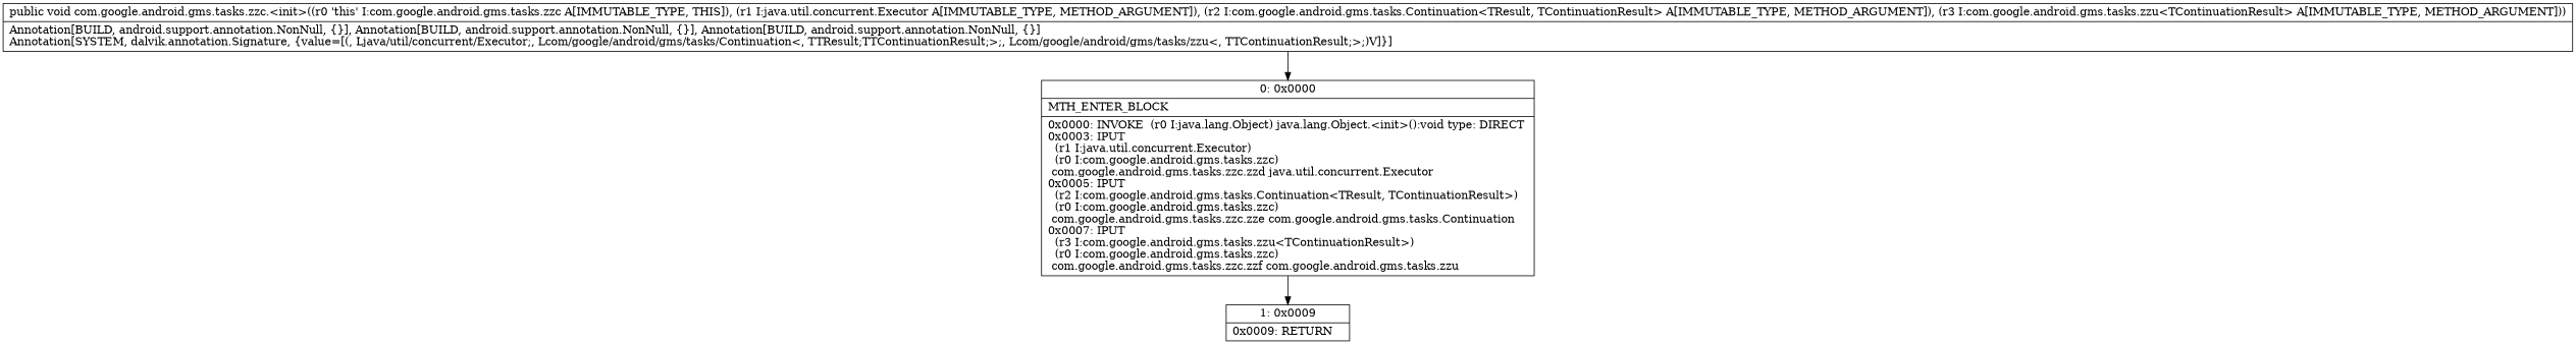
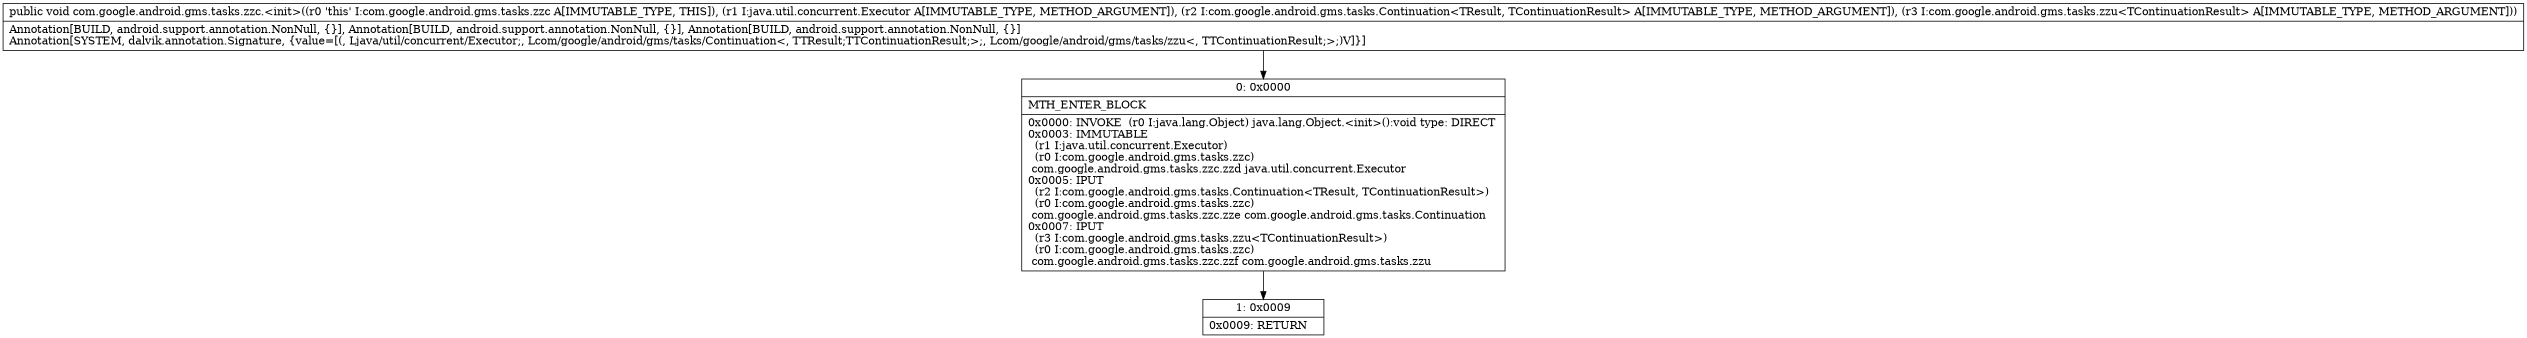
  digraph {
    node [shape=record]
-   n1 [label="{0\:\ 0x0000|MTH_ENTER_BLOCK\l|0x0000: INVOKE  (r0 I:java.lang.Object) java.lang.Object.\<init\>():void type: DIRECT \l0x0003: IPUT  \l  (r1 I:java.util.concurrent.Executor)\l  (r0 I:com.google.android.gms.tasks.zzc)\l com.google.android.gms.tasks.zzc.zzd java.util.concurrent.Executor \l0x0005: IPUT  \l  (r2 I:com.google.android.gms.tasks.Continuation\<TResult, TContinuationResult\>)\l  (r0 I:com.google.android.gms.tasks.zzc)\l com.google.android.gms.tasks.zzc.zze com.google.android.gms.tasks.Continuation \l0x0007: IPUT  \l  (r3 I:com.google.android.gms.tasks.zzu\<TContinuationResult\>)\l  (r0 I:com.google.android.gms.tasks.zzc)\l com.google.android.gms.tasks.zzc.zzf com.google.android.gms.tasks.zzu \l}"]
+   n1 [label="{0\:\ 0x0000|MTH_ENTER_BLOCK\l|0x0000: INVOKE  (r0 I:java.lang.Object) java.lang.Object.\<init\>():void type: DIRECT \l0x0003: IMMUTABLE  \l  (r1 I:java.util.concurrent.Executor)\l  (r0 I:com.google.android.gms.tasks.zzc)\l com.google.android.gms.tasks.zzc.zzd java.util.concurrent.Executor \l0x0005: IPUT  \l  (r2 I:com.google.android.gms.tasks.Continuation\<TResult, TContinuationResult\>)\l  (r0 I:com.google.android.gms.tasks.zzc)\l com.google.android.gms.tasks.zzc.zze com.google.android.gms.tasks.Continuation \l0x0007: IPUT  \l  (r3 I:com.google.android.gms.tasks.zzu\<TContinuationResult\>)\l  (r0 I:com.google.android.gms.tasks.zzc)\l com.google.android.gms.tasks.zzc.zzf com.google.android.gms.tasks.zzu \l}"]
    n2 [label="{1\:\ 0x0009|0x0009: RETURN   \l}"]
    n3 [label="{public void com.google.android.gms.tasks.zzc.\<init\>((r0 'this' I:com.google.android.gms.tasks.zzc A[IMMUTABLE_TYPE, THIS]), (r1 I:java.util.concurrent.Executor A[IMMUTABLE_TYPE, METHOD_ARGUMENT]), (r2 I:com.google.android.gms.tasks.Continuation\<TResult, TContinuationResult\> A[IMMUTABLE_TYPE, METHOD_ARGUMENT]), (r3 I:com.google.android.gms.tasks.zzu\<TContinuationResult\> A[IMMUTABLE_TYPE, METHOD_ARGUMENT]))  | Annotation[BUILD, android.support.annotation.NonNull, \{\}], Annotation[BUILD, android.support.annotation.NonNull, \{\}], Annotation[BUILD, android.support.annotation.NonNull, \{\}]\lAnnotation[SYSTEM, dalvik.annotation.Signature, \{value=[(, Ljava\/util\/concurrent\/Executor;, Lcom\/google\/android\/gms\/tasks\/Continuation\<, TTResult;TTContinuationResult;\>;, Lcom\/google\/android\/gms\/tasks\/zzu\<, TTContinuationResult;\>;)V]\}]\l}"]
    n1 -> n2
    n3 -> n1
  }
